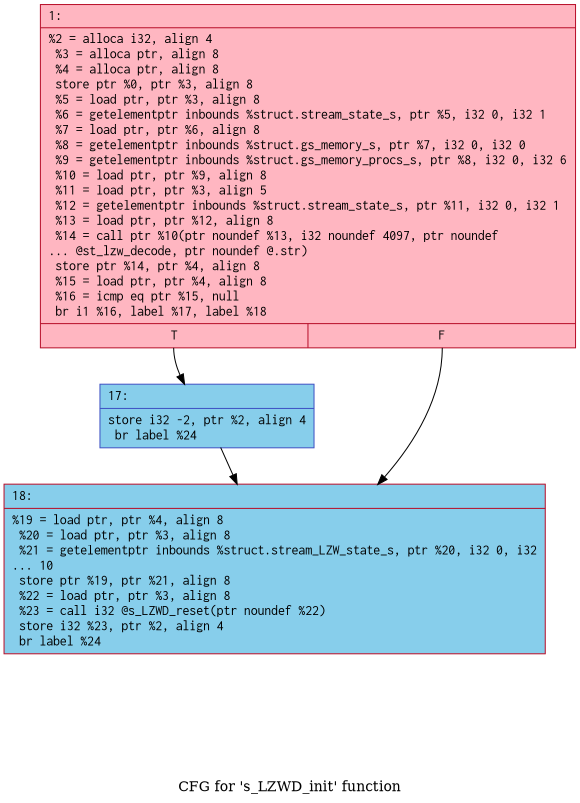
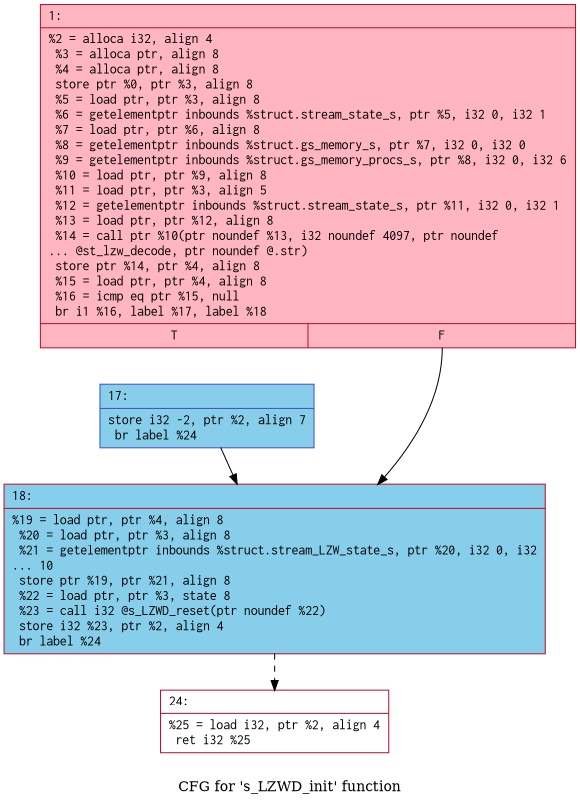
  digraph {
    label="CFG for 's_LZWD_init' function"
    node [color="#b70d28ff" fillcolor=skyblue fontname=Courier shape=record style=filled]
    edge [style=solid]
    n1 [fillcolor=lightpink label="{1:\l|  %2 = alloca i32, align 4\l  %3 = alloca ptr, align 8\l  %4 = alloca ptr, align 8\l  store ptr %0, ptr %3, align 8\l  %5 = load ptr, ptr %3, align 8\l  %6 = getelementptr inbounds %struct.stream_state_s, ptr %5, i32 0, i32 1\l  %7 = load ptr, ptr %6, align 8\l  %8 = getelementptr inbounds %struct.gs_memory_s, ptr %7, i32 0, i32 0\l  %9 = getelementptr inbounds %struct.gs_memory_procs_s, ptr %8, i32 0, i32 6\l  %10 = load ptr, ptr %9, align 8\l  %11 = load ptr, ptr %3, align 5\l  %12 = getelementptr inbounds %struct.stream_state_s, ptr %11, i32 0, i32 1\l  %13 = load ptr, ptr %12, align 8\l  %14 = call ptr %10(ptr noundef %13, i32 noundef 4097, ptr noundef\l... @st_lzw_decode, ptr noundef @.str)\l  store ptr %14, ptr %4, align 8\l  %15 = load ptr, ptr %4, align 8\l  %16 = icmp eq ptr %15, null\l  br i1 %16, label %17, label %18\l|{<s0>T|<s1>F}}"]
-   n2 [color="#3d50c3ff" label="{17:\l|  store i32 -2, ptr %2, align 4\l  br label %24\l}"]
-   n3 [label="{18:\l|  %19 = load ptr, ptr %4, align 8\l  %20 = load ptr, ptr %3, align 8\l  %21 = getelementptr inbounds %struct.stream_LZW_state_s, ptr %20, i32 0, i32\l... 10\l  store ptr %19, ptr %21, align 8\l  %22 = load ptr, ptr %3, align 8\l  %23 = call i32 @s_LZWD_reset(ptr noundef %22)\l  store i32 %23, ptr %2, align 4\l  br label %24\l}"]
-   n1 -> n2 [tailport=s0]
+   n2 [color="#3d50c3ff" label="{17:\l|  store i32 -2, ptr %2, align 7\l  br label %24\l}"]
+   n3 [label="{18:\l|  %19 = load ptr, ptr %4, align 8\l  %20 = load ptr, ptr %3, align 8\l  %21 = getelementptr inbounds %struct.stream_LZW_state_s, ptr %20, i32 0, i32\l... 10\l  store ptr %19, ptr %21, align 8\l  %22 = load ptr, ptr %3, state 8\l  %23 = call i32 @s_LZWD_reset(ptr noundef %22)\l  store i32 %23, ptr %2, align 4\l  br label %24\l}"]
+   n4 [fillcolor=white label="{24:\l|  %25 = load i32, ptr %2, align 4\l  ret i32 %25\l}"]
    n1 -> n3 [tailport=s1]
    n2 -> n3
+   n3 -> n4 [style=dashed]
  }
